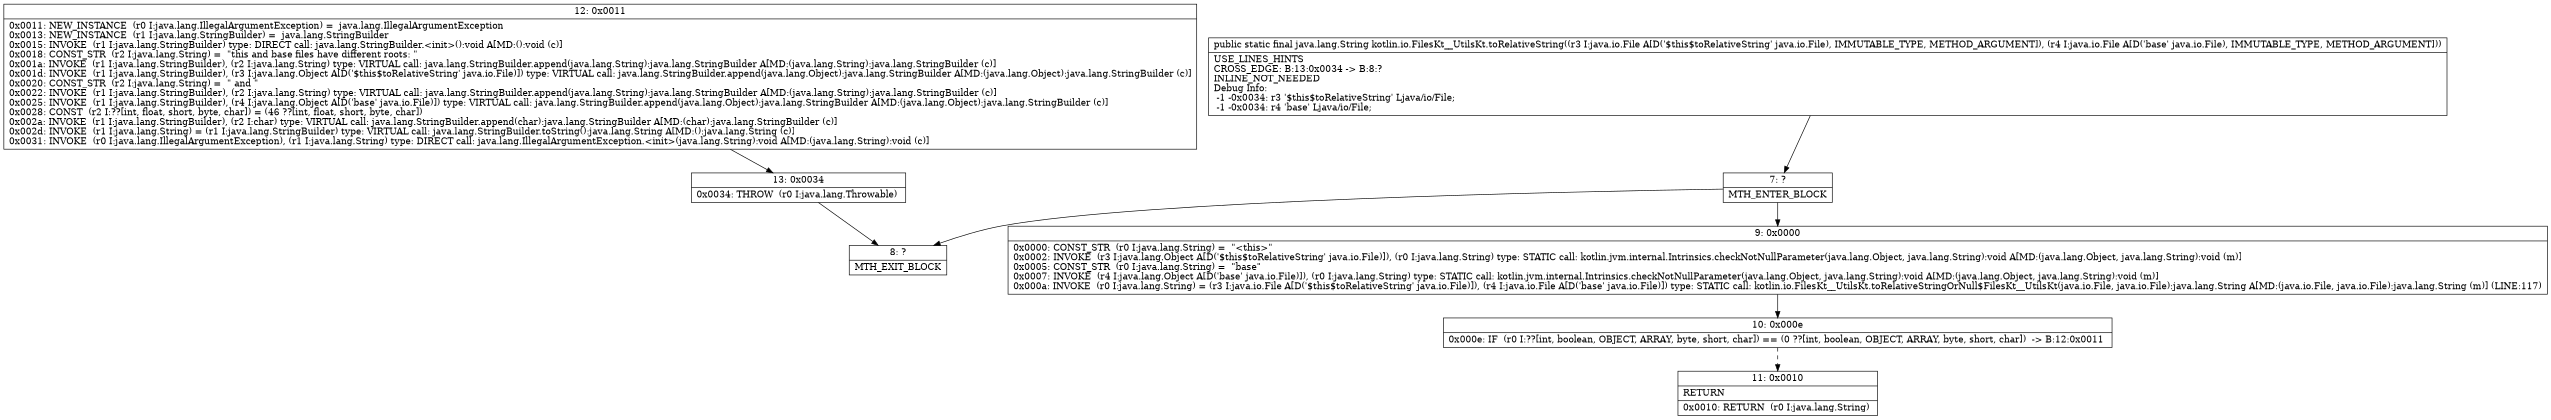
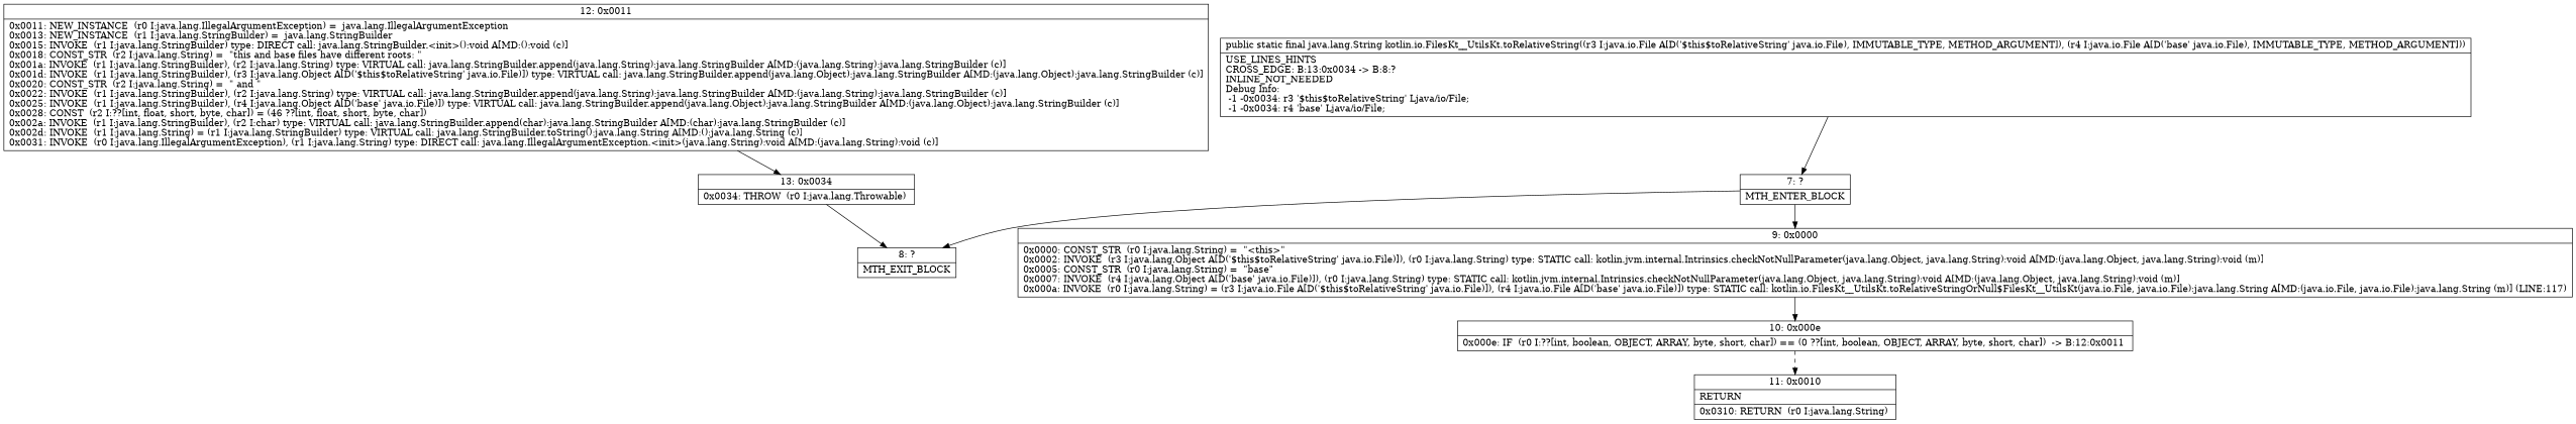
  digraph {
    node [shape=record]
    n1 [label="{7\:\ ?|MTH_ENTER_BLOCK\l}"]
    n2 [label="{9\:\ 0x0000|0x0000: CONST_STR  (r0 I:java.lang.String) =  \"\<this\>\" \l0x0002: INVOKE  (r3 I:java.lang.Object A[D('$this$toRelativeString' java.io.File)]), (r0 I:java.lang.String) type: STATIC call: kotlin.jvm.internal.Intrinsics.checkNotNullParameter(java.lang.Object, java.lang.String):void A[MD:(java.lang.Object, java.lang.String):void (m)]\l0x0005: CONST_STR  (r0 I:java.lang.String) =  \"base\" \l0x0007: INVOKE  (r4 I:java.lang.Object A[D('base' java.io.File)]), (r0 I:java.lang.String) type: STATIC call: kotlin.jvm.internal.Intrinsics.checkNotNullParameter(java.lang.Object, java.lang.String):void A[MD:(java.lang.Object, java.lang.String):void (m)]\l0x000a: INVOKE  (r0 I:java.lang.String) = (r3 I:java.io.File A[D('$this$toRelativeString' java.io.File)]), (r4 I:java.io.File A[D('base' java.io.File)]) type: STATIC call: kotlin.io.FilesKt__UtilsKt.toRelativeStringOrNull$FilesKt__UtilsKt(java.io.File, java.io.File):java.lang.String A[MD:(java.io.File, java.io.File):java.lang.String (m)] (LINE:117)\l}"]
    n3 [label="{8\:\ ?|MTH_EXIT_BLOCK\l}"]
    n4 [label="{10\:\ 0x000e|0x000e: IF  (r0 I:??[int, boolean, OBJECT, ARRAY, byte, short, char]) == (0 ??[int, boolean, OBJECT, ARRAY, byte, short, char])  \-\> B:12:0x0011 \l}"]
-   n5 [label="{11\:\ 0x0010|RETURN\l|0x0010: RETURN  (r0 I:java.lang.String) \l}"]
+   n5 [label="{11\:\ 0x0010|RETURN\l|0x0310: RETURN  (r0 I:java.lang.String) \l}"]
    n6 [label="{12\:\ 0x0011|0x0011: NEW_INSTANCE  (r0 I:java.lang.IllegalArgumentException) =  java.lang.IllegalArgumentException \l0x0013: NEW_INSTANCE  (r1 I:java.lang.StringBuilder) =  java.lang.StringBuilder \l0x0015: INVOKE  (r1 I:java.lang.StringBuilder) type: DIRECT call: java.lang.StringBuilder.\<init\>():void A[MD:():void (c)]\l0x0018: CONST_STR  (r2 I:java.lang.String) =  \"this and base files have different roots: \" \l0x001a: INVOKE  (r1 I:java.lang.StringBuilder), (r2 I:java.lang.String) type: VIRTUAL call: java.lang.StringBuilder.append(java.lang.String):java.lang.StringBuilder A[MD:(java.lang.String):java.lang.StringBuilder (c)]\l0x001d: INVOKE  (r1 I:java.lang.StringBuilder), (r3 I:java.lang.Object A[D('$this$toRelativeString' java.io.File)]) type: VIRTUAL call: java.lang.StringBuilder.append(java.lang.Object):java.lang.StringBuilder A[MD:(java.lang.Object):java.lang.StringBuilder (c)]\l0x0020: CONST_STR  (r2 I:java.lang.String) =  \" and \" \l0x0022: INVOKE  (r1 I:java.lang.StringBuilder), (r2 I:java.lang.String) type: VIRTUAL call: java.lang.StringBuilder.append(java.lang.String):java.lang.StringBuilder A[MD:(java.lang.String):java.lang.StringBuilder (c)]\l0x0025: INVOKE  (r1 I:java.lang.StringBuilder), (r4 I:java.lang.Object A[D('base' java.io.File)]) type: VIRTUAL call: java.lang.StringBuilder.append(java.lang.Object):java.lang.StringBuilder A[MD:(java.lang.Object):java.lang.StringBuilder (c)]\l0x0028: CONST  (r2 I:??[int, float, short, byte, char]) = (46 ??[int, float, short, byte, char]) \l0x002a: INVOKE  (r1 I:java.lang.StringBuilder), (r2 I:char) type: VIRTUAL call: java.lang.StringBuilder.append(char):java.lang.StringBuilder A[MD:(char):java.lang.StringBuilder (c)]\l0x002d: INVOKE  (r1 I:java.lang.String) = (r1 I:java.lang.StringBuilder) type: VIRTUAL call: java.lang.StringBuilder.toString():java.lang.String A[MD:():java.lang.String (c)]\l0x0031: INVOKE  (r0 I:java.lang.IllegalArgumentException), (r1 I:java.lang.String) type: DIRECT call: java.lang.IllegalArgumentException.\<init\>(java.lang.String):void A[MD:(java.lang.String):void (c)]\l}"]
    n7 [label="{13\:\ 0x0034|0x0034: THROW  (r0 I:java.lang.Throwable) \l}"]
    n8 [label="{public static final java.lang.String kotlin.io.FilesKt__UtilsKt.toRelativeString((r3 I:java.io.File A[D('$this$toRelativeString' java.io.File), IMMUTABLE_TYPE, METHOD_ARGUMENT]), (r4 I:java.io.File A[D('base' java.io.File), IMMUTABLE_TYPE, METHOD_ARGUMENT]))  | USE_LINES_HINTS\lCROSS_EDGE: B:13:0x0034 \-\> B:8:?\lINLINE_NOT_NEEDED\lDebug Info:\l  \-1 \-0x0034: r3 '$this$toRelativeString' Ljava\/io\/File;\l  \-1 \-0x0034: r4 'base' Ljava\/io\/File;\l}"]
    n1 -> n2
    n1 -> n3
    n2 -> n4
    n4 -> n5 [style=dashed]
    n6 -> n7
    n7 -> n3
    n8 -> n1
  }
